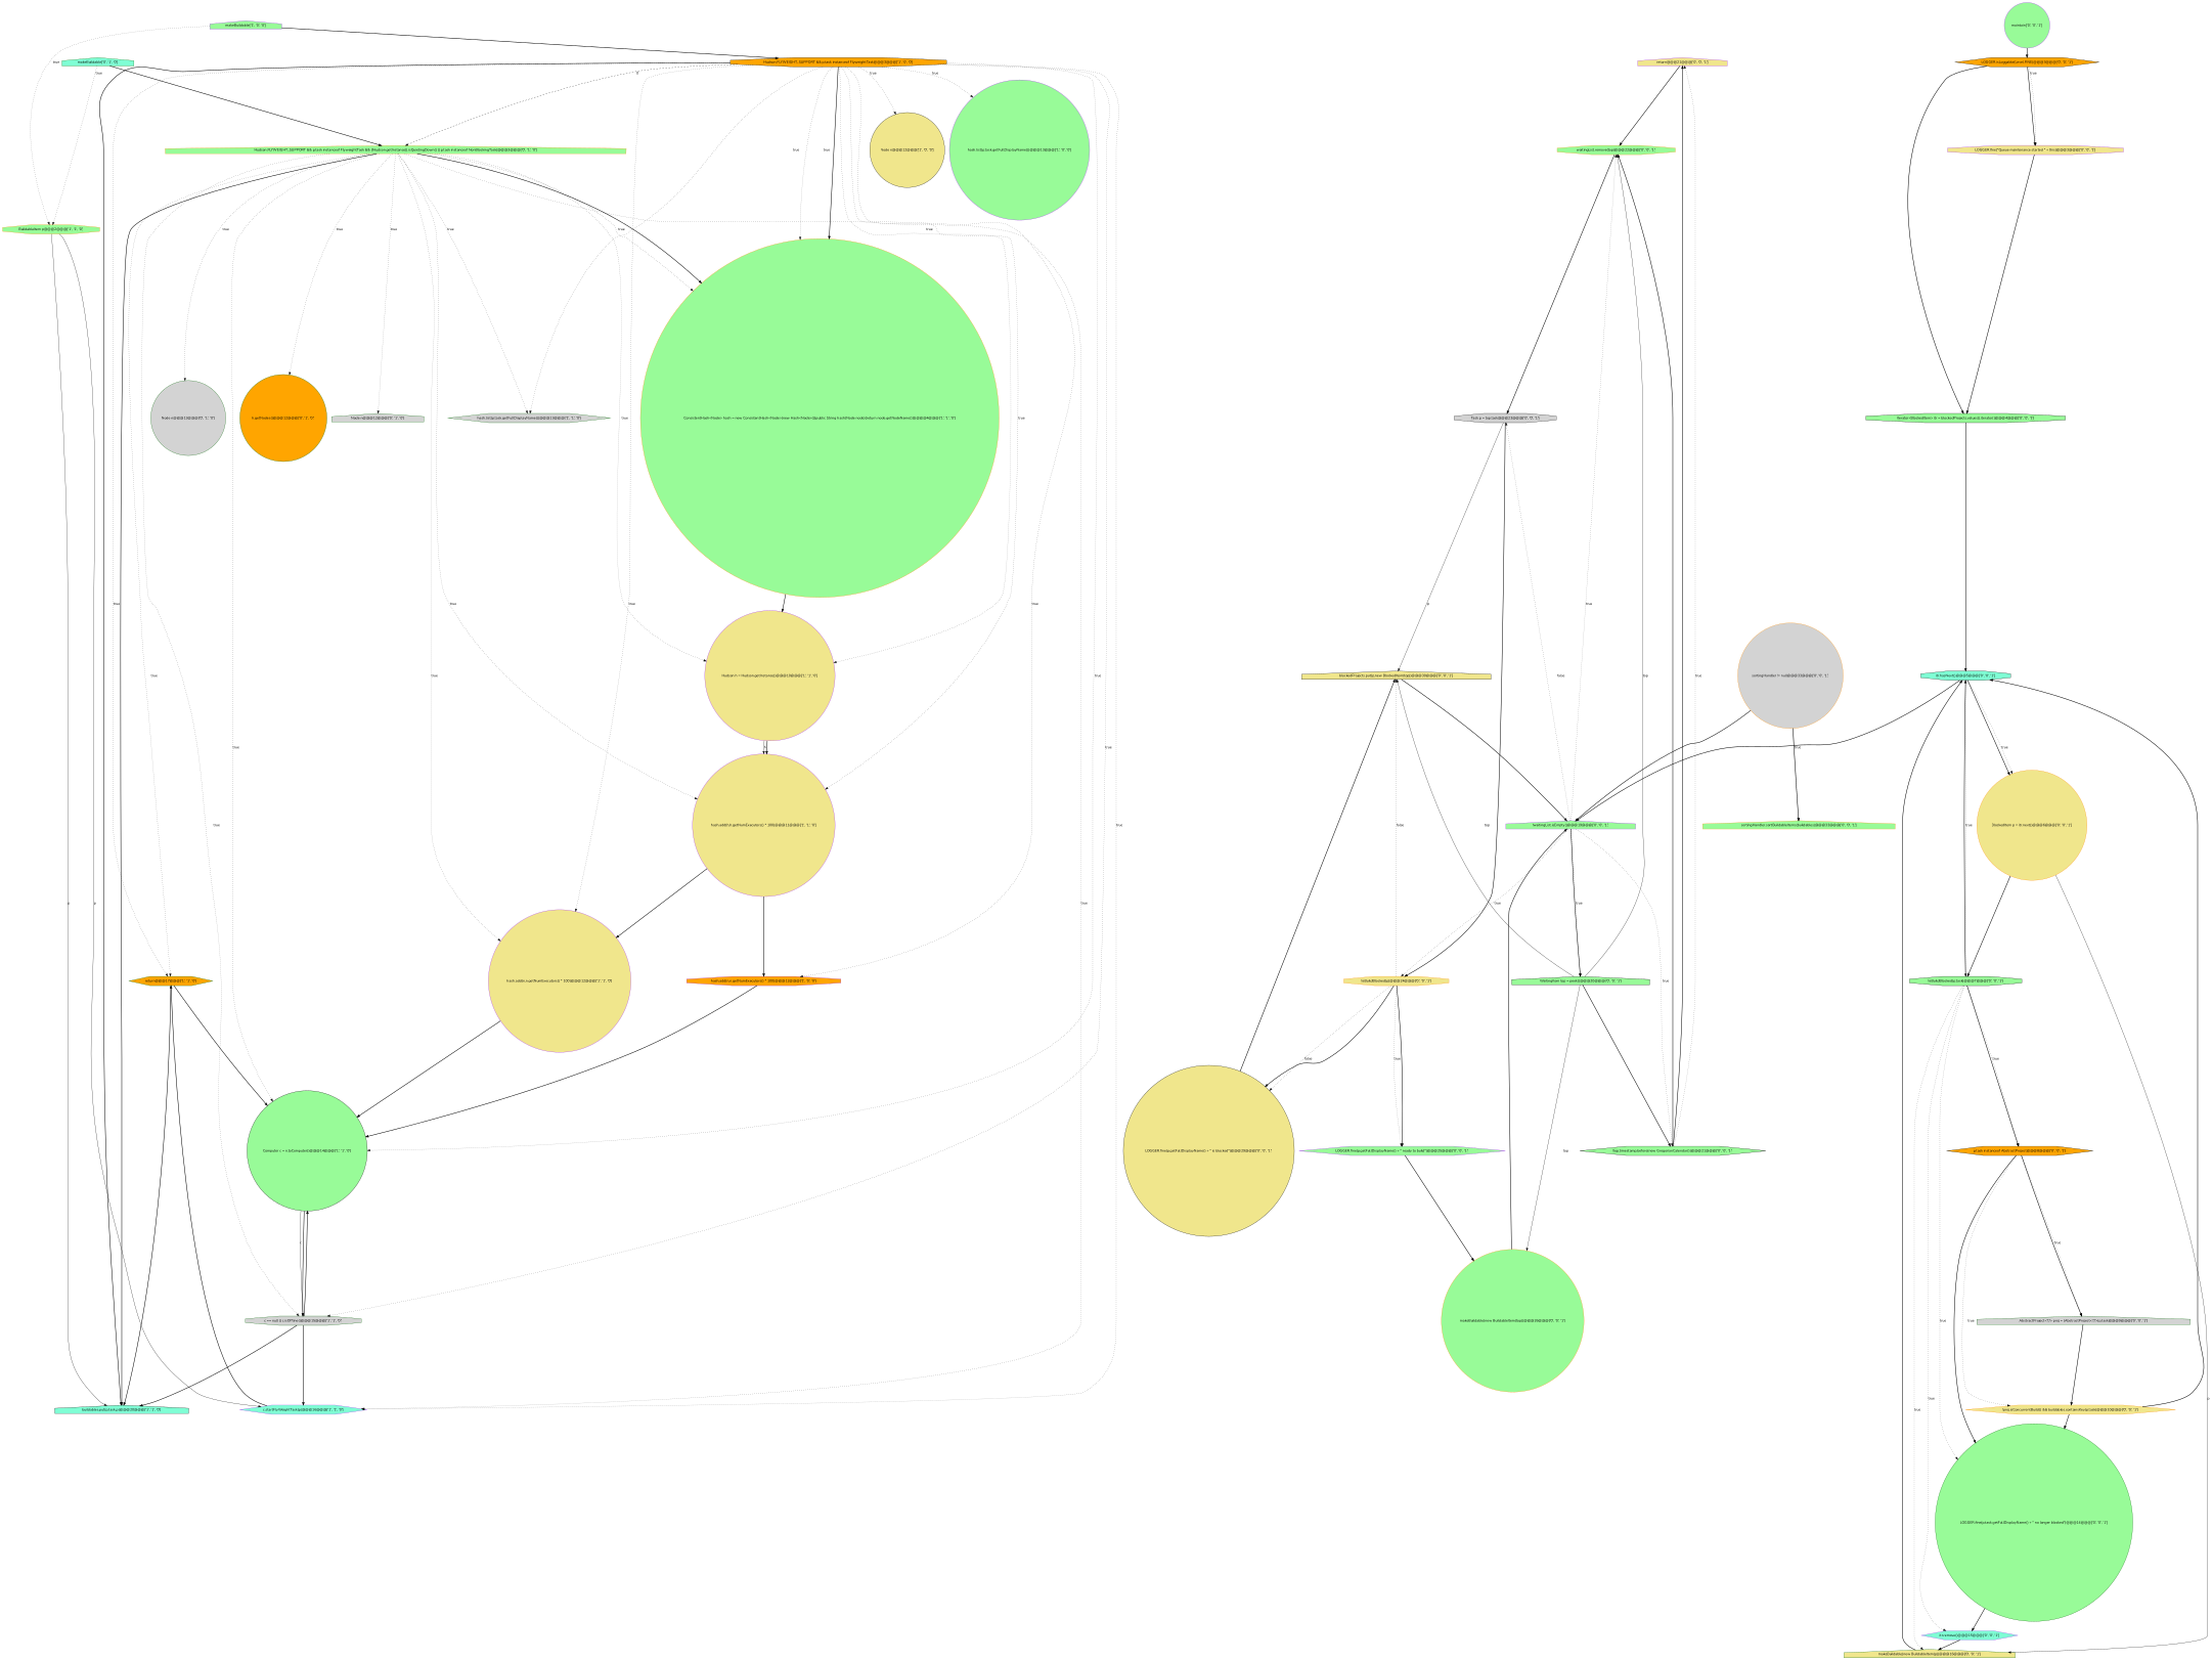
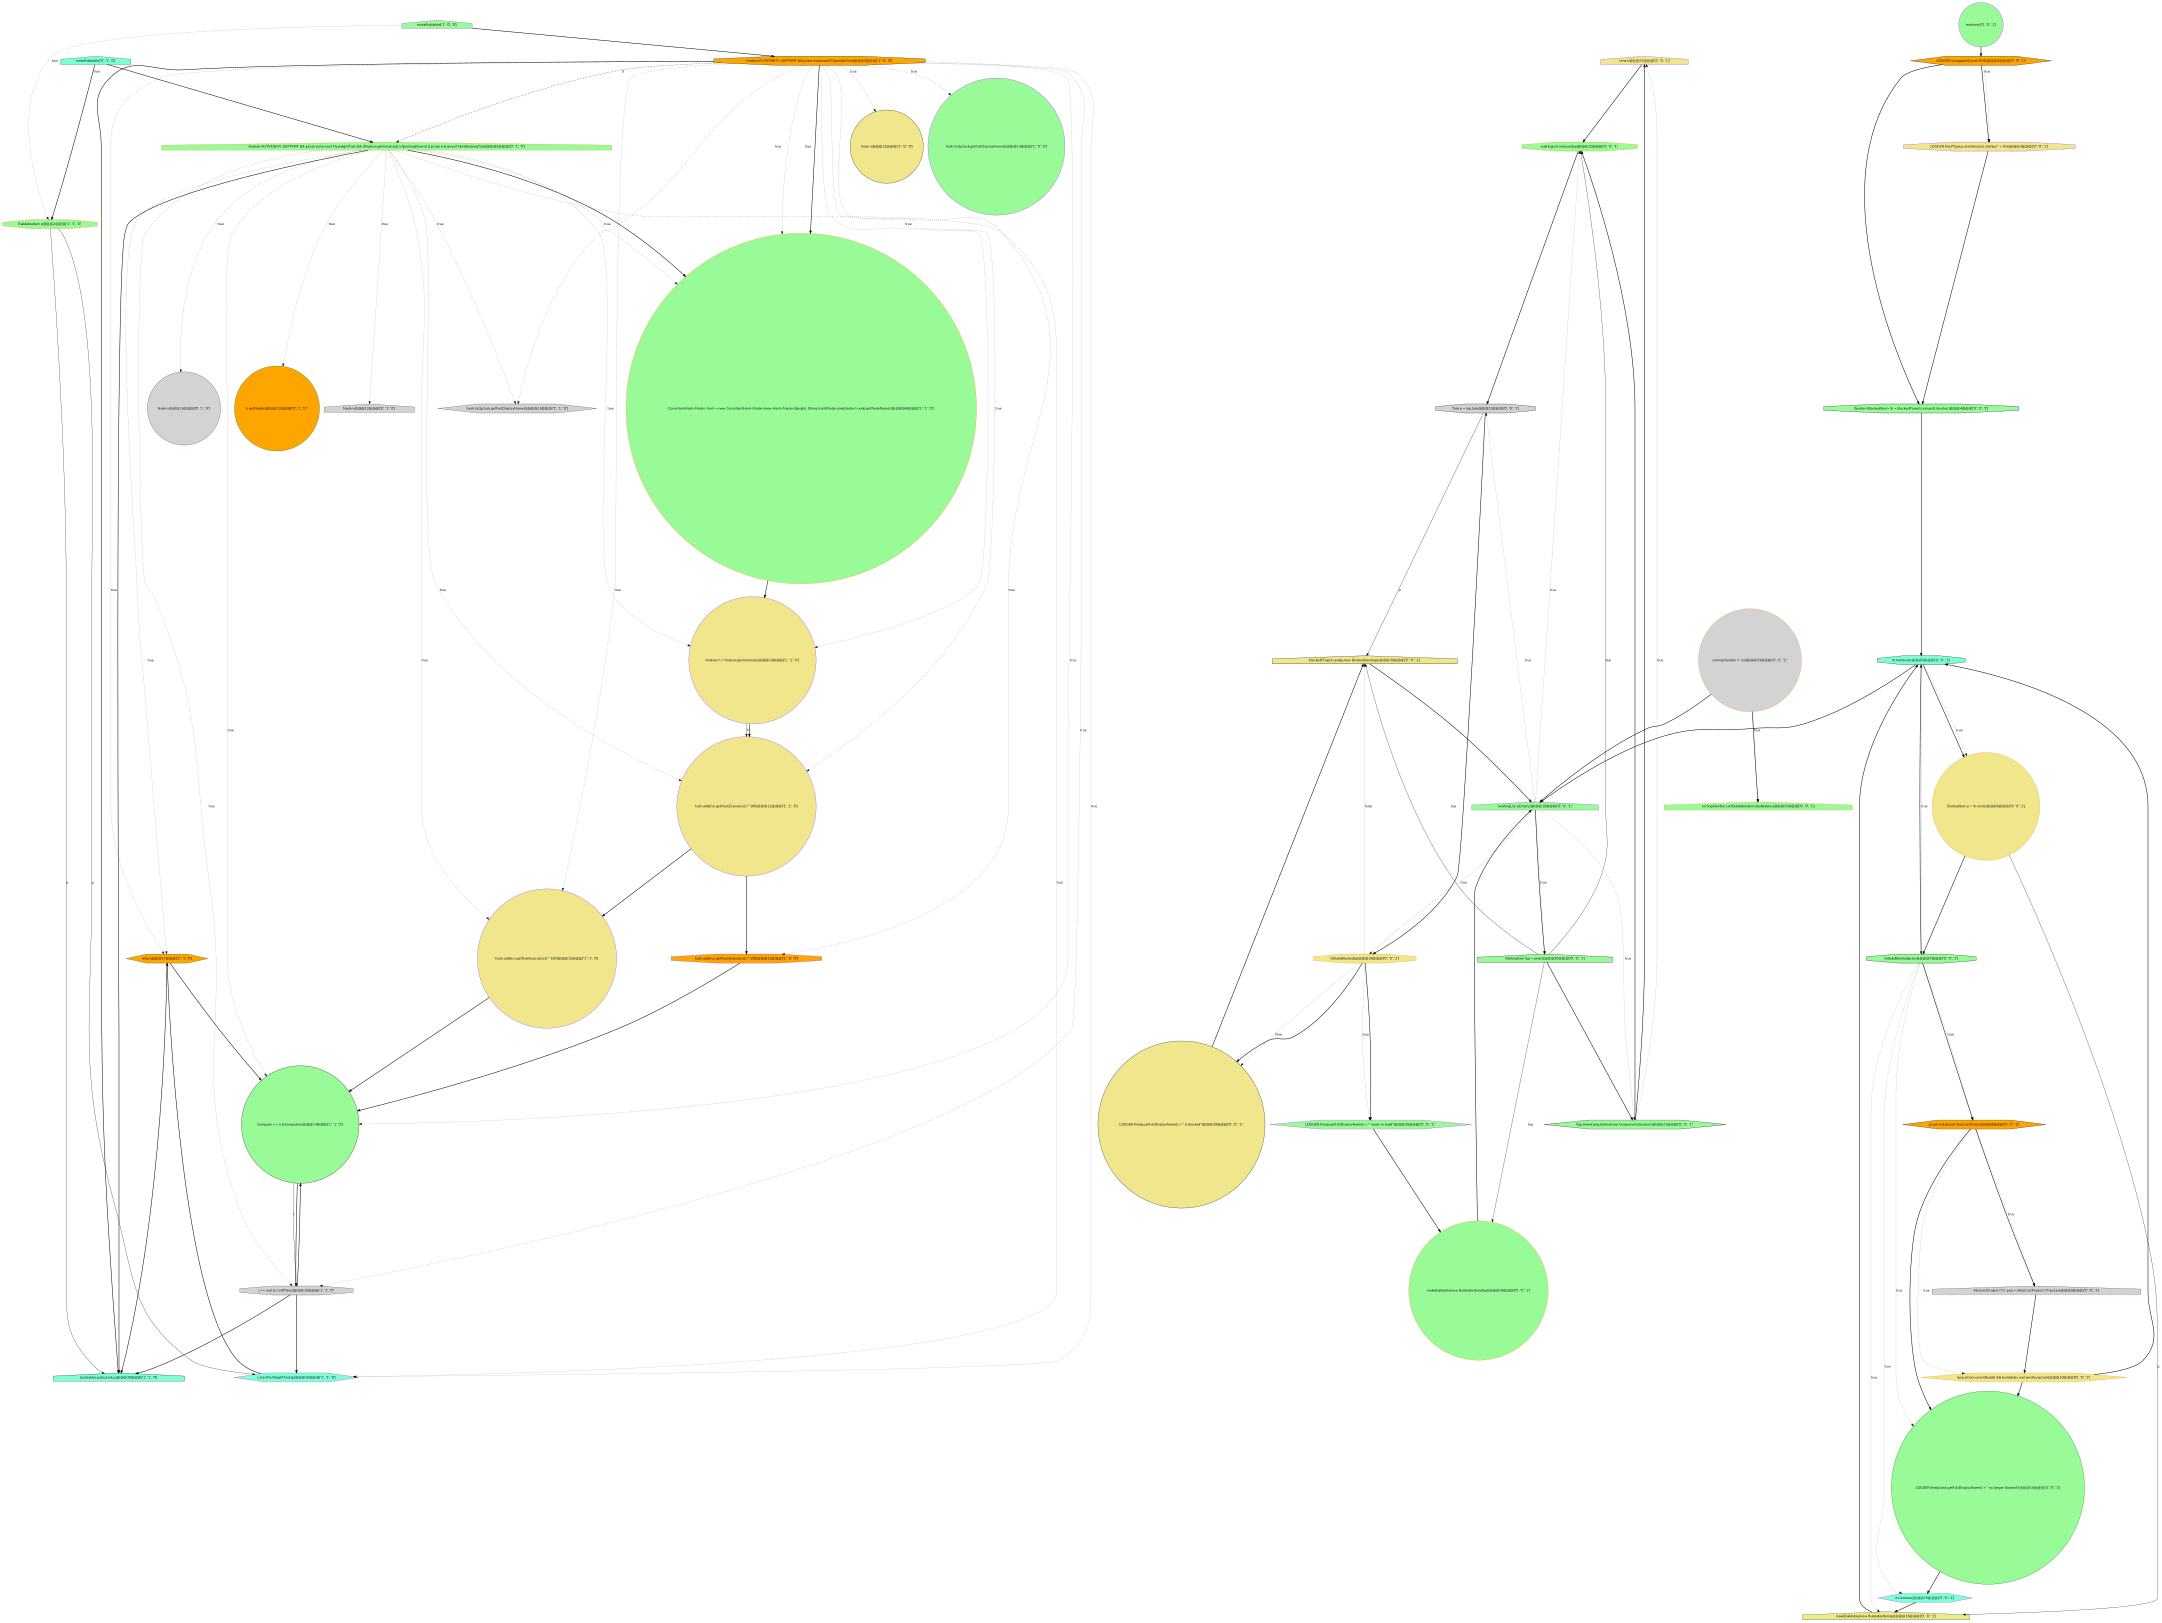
  digraph {
    fontname=Nunito
    node [color=black fillcolor=palegreen fontname=Nunito shape=circle style=filled]
    edge [fontname=Nunito style=bold]
    n1 [fillcolor=aquamarine label="buildables.put(p.task,p)@@@20@@@['1', '1', '0']" shape=house]
    n2 [color=darkgreen fillcolor=orange label="return@@@17@@@['1', '1', '0']" shape=hexagon]
    n3 [label="Computer c = n.toComputer()@@@14@@@['1', '1', '0']"]
    n4 [color=darkgreen fillcolor=lightgrey label="c == null || c.isOffline()@@@15@@@['1', '1', '0']" shape=octagon]
    n5 [color=darkgreen fillcolor=lightgrey label="hash.list(p.task.getFullDisplayName())@@@13@@@['1', '1', '0']" shape=hexagon]
    n6 [color=purple fillcolor=khaki label="return@@@21@@@['0', '0', '1']" shape=house]
    n7 [color=darkorange label="waitingList.remove(top)@@@22@@@['0', '0', '1']" shape=octagon]
    n8 [fillcolor=lightgrey label="Task p = top.task@@@23@@@['0', '0', '1']" shape=octagon]
    n9 [color=darkgreen fillcolor=lightgrey label="Node n@@@13@@@['0', '1', '0']"]
    n10 [fillcolor=orange label="Hudson.FLYWEIGHT_SUPPORT && p.task instanceof FlyweightTask@@@3@@@['1', '0', '0']" shape=octagon]
    n11 [color=purple fillcolor=khaki label="hash.add(h,h.getNumExecutors() * 100)@@@11@@@['1', '1', '0']"]
    n12 [fillcolor=khaki label="Node n@@@12@@@['1', '0', '0']"]
    n13 [color=purple fillcolor=aquamarine label="c.startFlyWeightTask(p)@@@16@@@['1', '1', '0']" shape=hexagon]
    n14 [color=purple fillcolor=khaki label="Hudson h = Hudson.getInstance()@@@10@@@['1', '1', '0']"]
    n15 [color=darkorange label="ConsistentHash<Node> hash = new ConsistentHash<Node>(new Hash<Node>(){public String hash(Node node){return node.getNodeName()}})@@@4@@@['1', '1', '0']"]
    n16 [color=purple fillcolor=orange label="hash.add(n,n.getNumExecutors() * 100)@@@12@@@['1', '0', '0']" shape=octagon]
    n17 [color=darkorange label="Hudson.FLYWEIGHT_SUPPORT && p.task instanceof FlyweightTask && (!Hudson.getInstance().isQuietingDown() || p.task instanceof NonBlockingTask)@@@3@@@['0', '1', '0']" shape=house]
    n18 [color=purple label="hash.list(p.task.getFullDisplayName())@@@13@@@['1', '0', '0']"]
    n19 [color=purple fillcolor=khaki label="hash.add(n,n.getNumExecutors() * 100)@@@12@@@['1', '1', '0']"]
    n20 [color=darkgreen fillcolor=orange label="h.getNodes()@@@12@@@['0', '1', '0']"]
    n21 [color=darkgreen fillcolor=lightgrey label="Node n@@@12@@@['0', '1', '0']" shape=house]
    n22 [color=darkorange fillcolor=lightgrey label="sortingHandler != null@@@33@@@['0', '0', '1']"]
    n23 [color=darkorange label="sortingHandler.sortBuildableItems(buildables)@@@33@@@['0', '0', '1']" shape=house]
    n24 [color=purple label="!waitingList.isEmpty()@@@19@@@['0', '0', '1']" shape=house]
    n25 [color=purple fillcolor=aquamarine label="itr.remove()@@@15@@@['0', '0', '1']" shape=hexagon]
    n26 [color=darkgreen fillcolor=khaki label="makeBuildable(new BuildableItem(p))@@@16@@@['0', '0', '1']" shape=house]
    n27 [fillcolor=aquamarine label="itr.hasNext()@@@5@@@['0', '0', '1']" shape=octagon]
    n28 [color=darkgreen fillcolor=aquamarine label="makeBuildable['0', '1', '0']" shape=house]
    n29 [color=darkorange label="BuildableItem p@@@2@@@['1', '1', '0']" shape=octagon]
    n30 [fillcolor=khaki label="blockedProjects.put(p,new BlockedItem(top))@@@30@@@['0', '0', '1']" shape=house]
    n31 [label="!top.timestamp.before(new GregorianCalendar())@@@21@@@['0', '0', '1']" shape=hexagon]
    n32 [label="WaitingItem top = peek()@@@20@@@['0', '0', '1']" shape=house]
    n33 [color=darkorange fillcolor=khaki label="!isBuildBlocked(p)@@@24@@@['0', '0', '1']" shape=octagon]
    n34 [color=darkorange fillcolor=khaki label="BlockedItem p = itr.next()@@@6@@@['0', '0', '1']"]
    n35 [label="!isBuildBlocked(p.task)@@@7@@@['0', '0', '1']" shape=octagon]
    n36 [fillcolor=orange label="p.task instanceof AbstractProject@@@8@@@['0', '0', '1']" shape=hexagon]
    n37 [color=darkgreen label="LOGGER.fine(p.task.getFullDisplayName() + \" no longer blocked\")@@@14@@@['0', '0', '1']"]
    n38 [color=darkorange label="makeBuildable(new BuildableItem(top))@@@26@@@['0', '0', '1']"]
    n39 [fillcolor=orange label="LOGGER.isLoggable(Level.FINE)@@@3@@@['0', '0', '1']" shape=hexagon]
    n40 [label="Iterator<BlockedItem> itr = blockedProjects.values().iterator()@@@4@@@['0', '0', '1']" shape=octagon]
    n41 [color=purple fillcolor=khaki label="LOGGER.fine(\"Queue maintenance started \" + this)@@@3@@@['0', '0', '1']" shape=octagon]
    n42 [color=purple label="makeBuildable['1', '0', '0']" shape=house]
    n43 [color=darkorange fillcolor=khaki label="!proj.isConcurrentBuild() && buildables.containsKey(p.task)@@@10@@@['0', '0', '1']" shape=hexagon]
    n44 [color=darkgreen fillcolor=lightgrey label="AbstractProject<?,?> proj = (AbstractProject<?,?>)p.task@@@9@@@['0', '0', '1']" shape=house]
    n45 [color=purple label="LOGGER.fine(p.getFullDisplayName() + \" ready to build\")@@@25@@@['0', '0', '1']" shape=hexagon]
    n46 [fillcolor=khaki label="LOGGER.fine(p.getFullDisplayName() + \" is blocked\")@@@29@@@['0', '0', '1']"]
    n47 [color=purple label="maintain['0', '0', '1']"]
    n2 -> n1
    n2 -> n3
    n3 -> n4 [label=c style=solid]
    n3 -> n4
    n4 -> n1
    n4 -> n3
    n4 -> n13
    n6 -> n7
    n7 -> n8
    n8 -> n30 [label=p style=solid]
    n8 -> n33
    n10 -> n1
    n10 -> n2 [label=true style=dotted]
    n10 -> n3 [label=true style=dotted]
    n10 -> n4 [label=true style=dotted]
    n10 -> n5 [label=true style=dotted]
    n10 -> n11 [label=true style=dotted]
    n10 -> n12 [label=true style=dotted]
    n10 -> n13 [label=true style=dotted]
    n10 -> n14 [label=true style=dotted]
    n10 -> n15 [label=true style=dotted]
    n10 -> n15
    n10 -> n16 [label=true style=dotted]
    n10 -> n17 [label=0 style=dashed]
    n10 -> n18 [label=true style=dotted]
    n10 -> n19 [label=true style=dotted]
    n11 -> n16
    n11 -> n19
    n13 -> n2
    n14 -> n11
    n14 -> n11 [label=h style=solid]
    n15 -> n14
    n16 -> n3
    n17 -> n1
    n17 -> n2 [label=true style=dotted]
    n17 -> n3 [label=true style=dotted]
    n17 -> n4 [label=true style=dotted]
    n17 -> n5 [label=true style=dotted]
    n17 -> n9 [label=true style=dotted]
    n17 -> n11 [label=true style=dotted]
    n17 -> n13 [label=true style=dotted]
    n17 -> n14 [label=true style=dotted]
    n17 -> n15
    n17 -> n15 [label=true style=dotted]
    n17 -> n19 [label=true style=dotted]
    n17 -> n20 [label=true style=dotted]
    n17 -> n21 [label=true style=dotted]
    n19 -> n3
    n22 -> n23 [label=true style=dotted]
    n22 -> n23
    n22 -> n24
    n24 -> n7 [label=true style=dotted]
-   n24 -> n8 [label=false style=dotted]
+   n24 -> n8 [label=true style=dotted]
    n24 -> n31 [label=true style=dotted]
    n24 -> n32 [label=true style=dotted]
    n24 -> n32
    n24 -> n33 [label=true style=dotted]
    n25 -> n26
    n26 -> n27
    n27 -> n24
    n27 -> n34
    n27 -> n34 [label=true style=dotted]
    n27 -> n35 [label=true style=dotted]
    n28 -> n17
-   n28 -> n29 [label=true style=dotted]
+   n28 -> n29 [label=true]
    n29 -> n1 [label=p style=solid]
    n29 -> n13 [label=p style=solid]
    n30 -> n24
    n31 -> n6
    n31 -> n6 [label=true style=dotted]
    n31 -> n7
    n32 -> n7 [label=top style=solid]
    n32 -> n30 [label=top style=solid]
    n32 -> n31
    n32 -> n38 [label=top style=solid]
    n33 -> n30 [label=false style=dotted]
    n33 -> n45
    n33 -> n45 [label=true style=dotted]
    n33 -> n46
    n33 -> n46 [label=false style=dotted]
    n34 -> n26 [label=p style=solid]
    n34 -> n35
    n35 -> n25 [label=true style=dotted]
    n35 -> n26 [label=true style=dotted]
    n35 -> n27
    n35 -> n36
    n35 -> n36 [label=true style=dotted]
    n35 -> n37 [label=true style=dotted]
    n36 -> n37
    n36 -> n43 [label=true style=dotted]
    n36 -> n44 [label=true style=dotted]
    n36 -> n44
    n37 -> n25
    n38 -> n24
    n39 -> n40
    n39 -> n41
    n39 -> n41 [label=true style=dotted]
    n40 -> n27
    n41 -> n40
    n42 -> n10
    n42 -> n29 [label=true style=dotted]
    n43 -> n27
    n43 -> n37
    n44 -> n43
    n45 -> n38
    n46 -> n30
    n47 -> n39
  }
